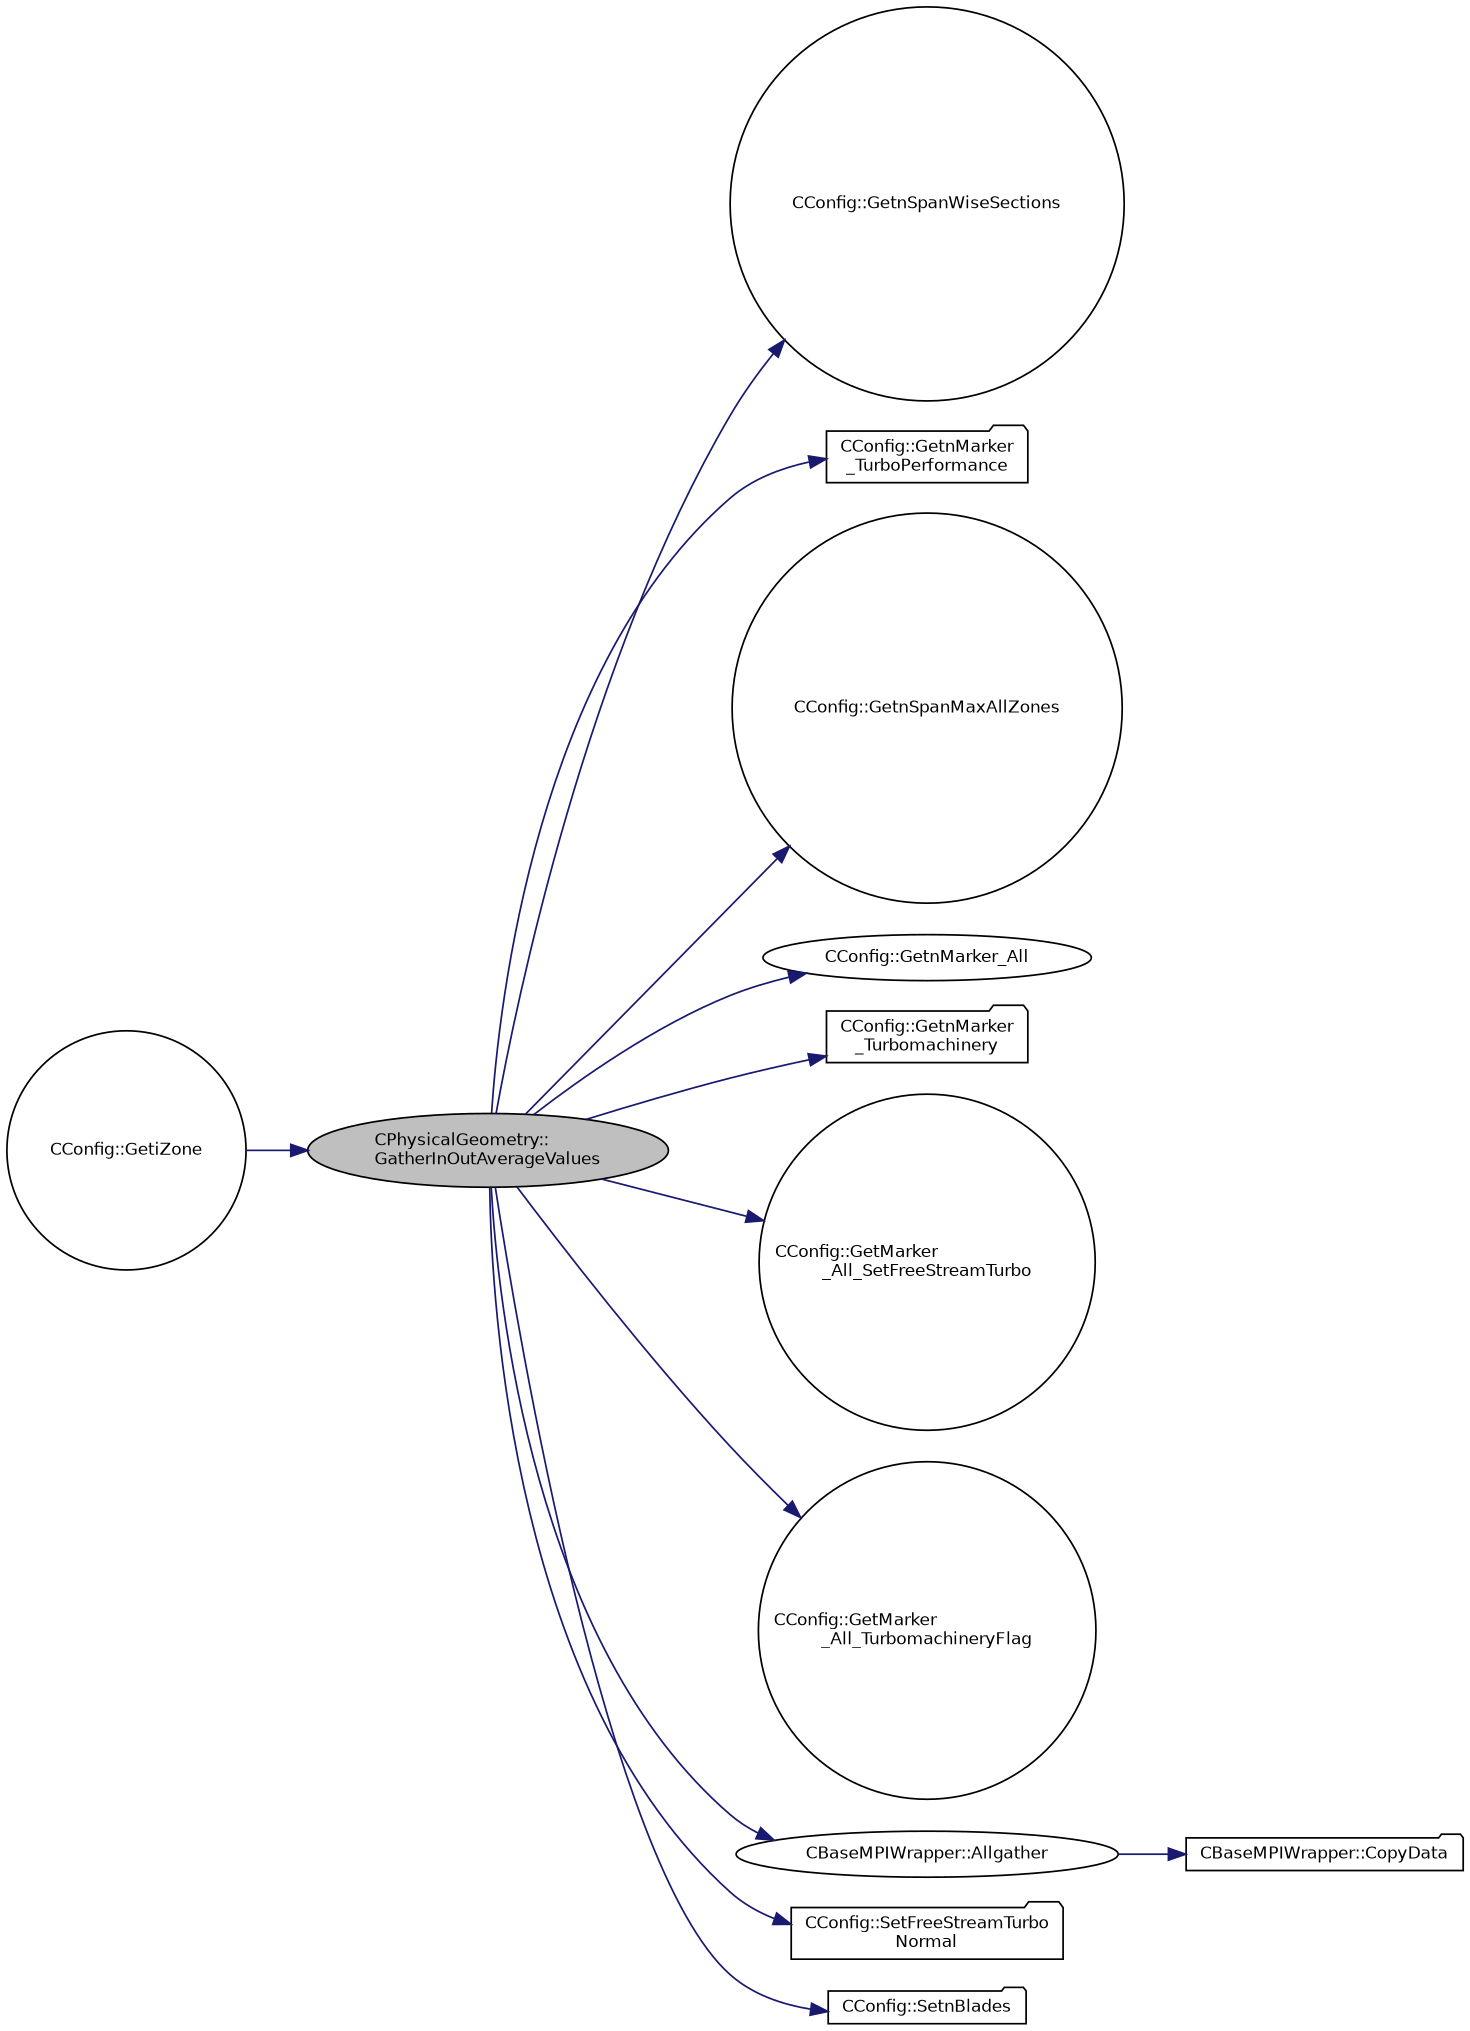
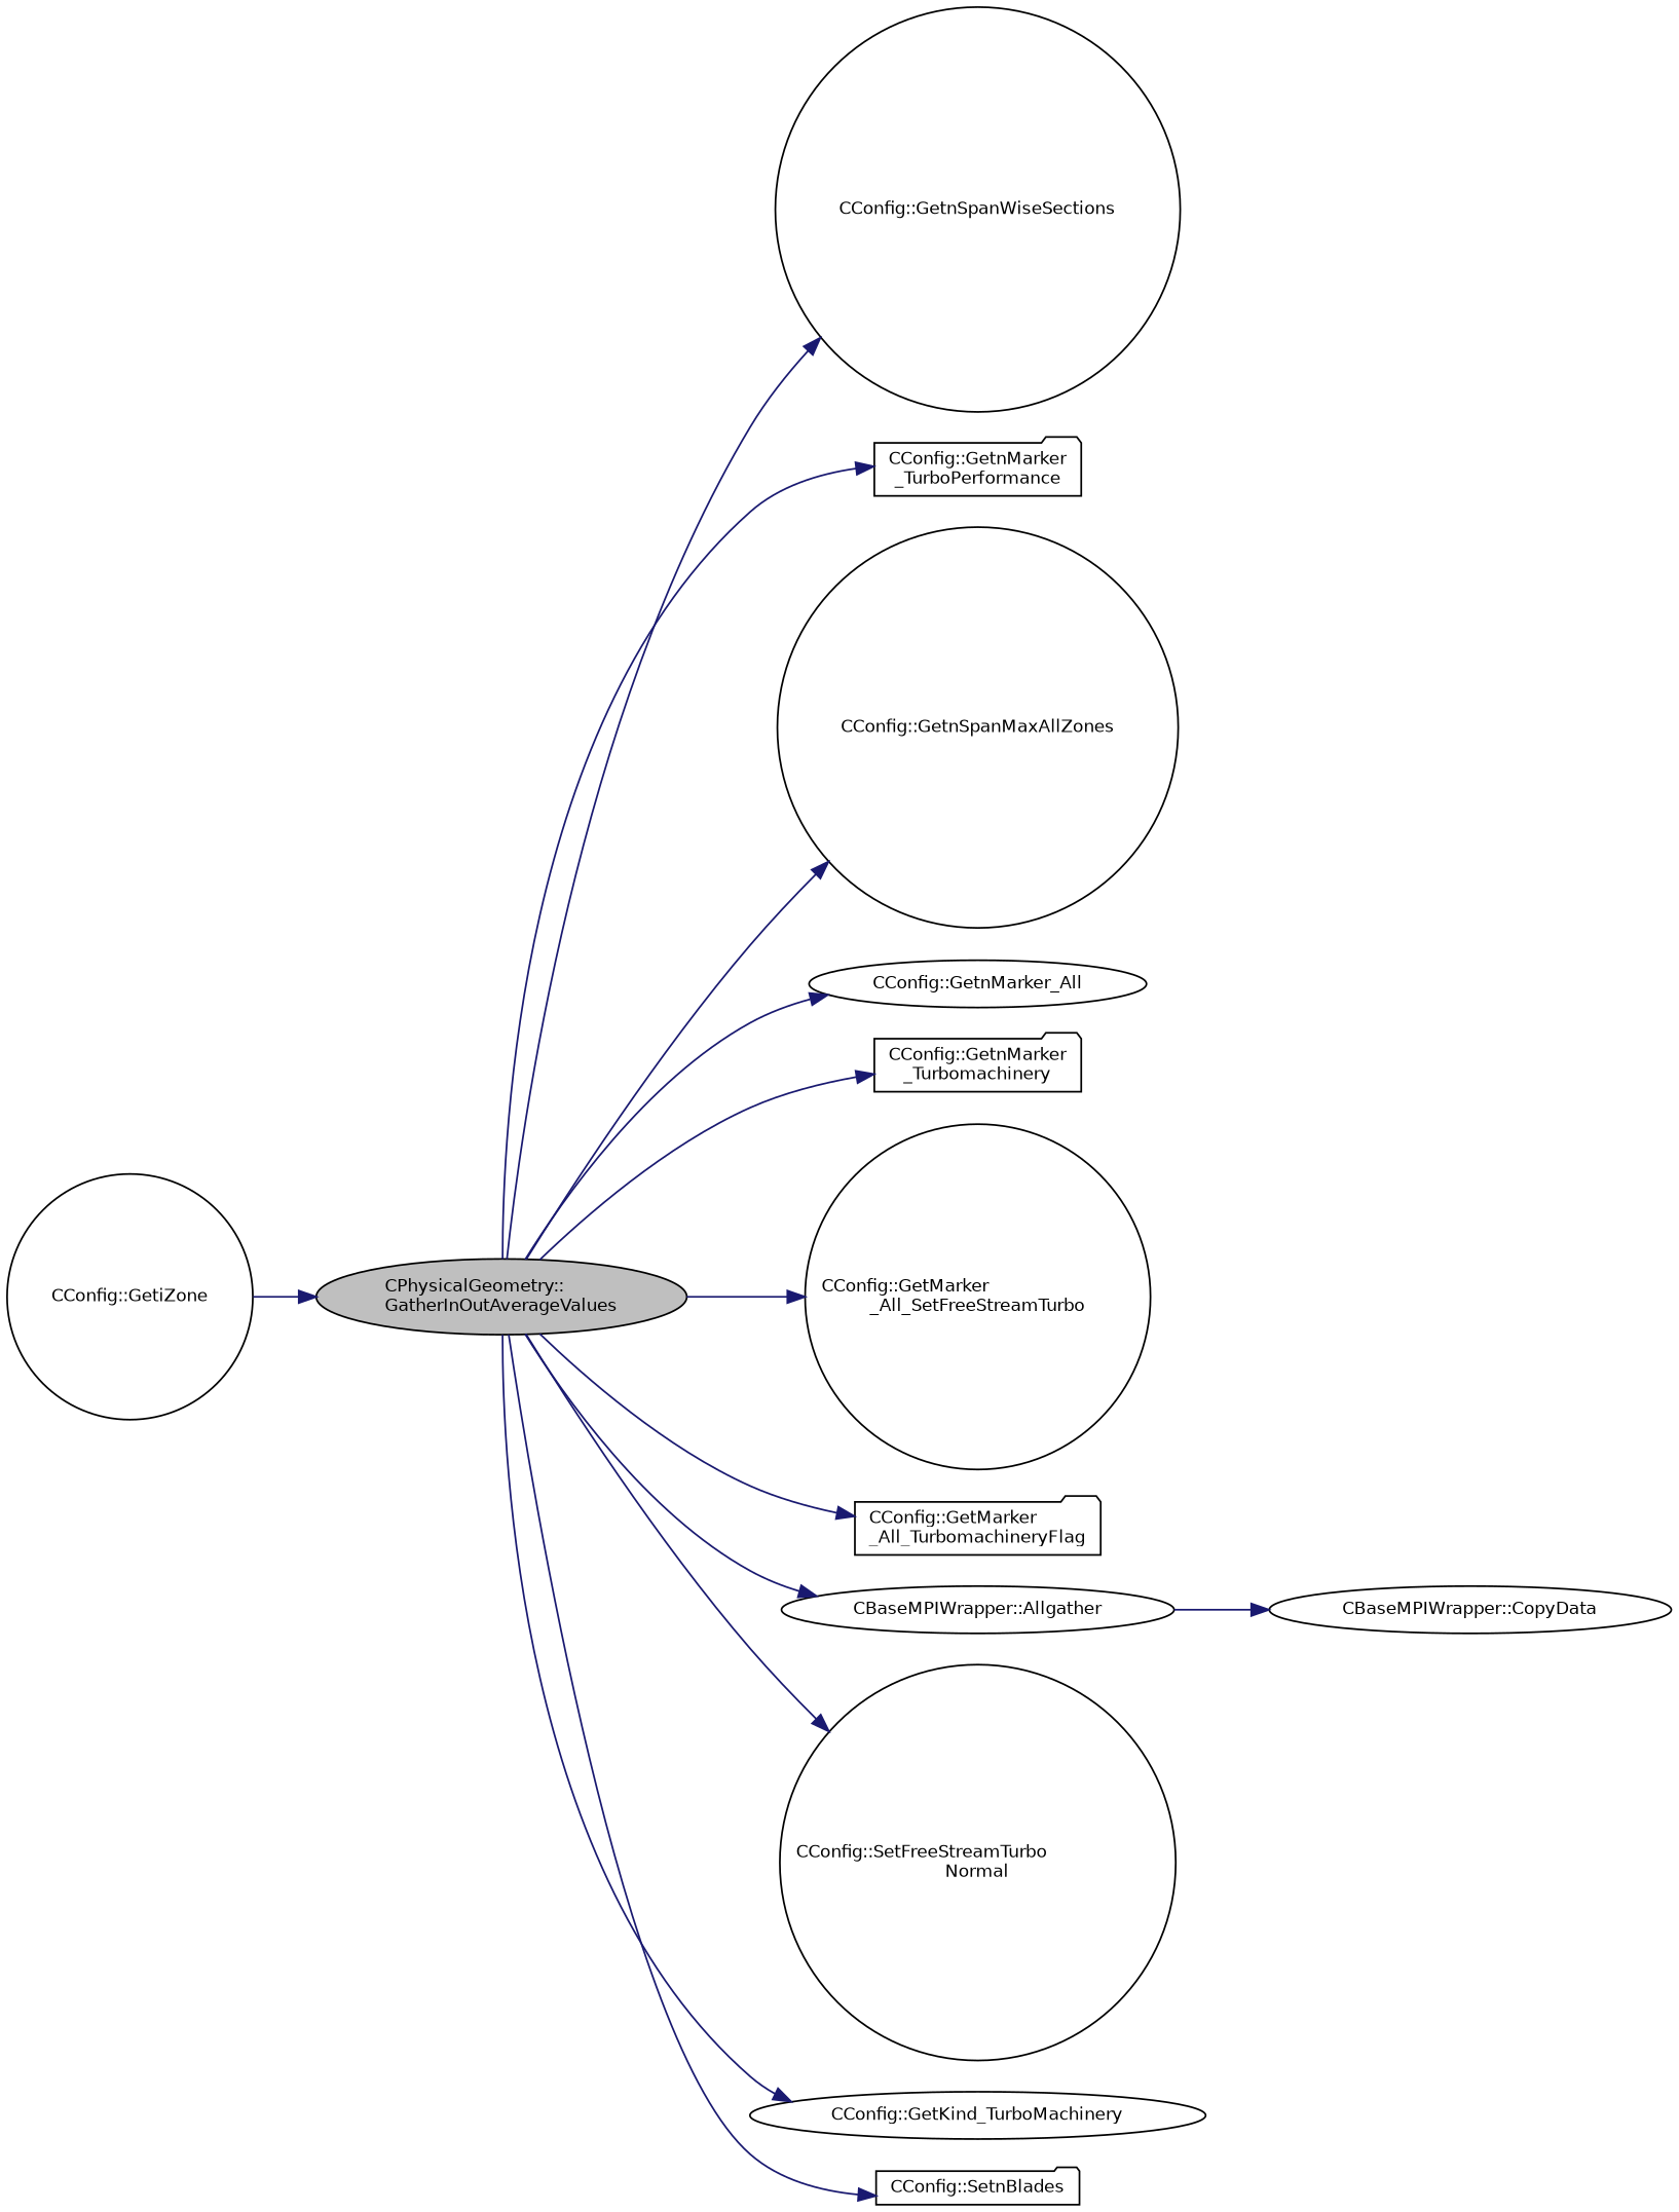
  digraph {
    rankdir=LR
    node [color=black fillcolor=white fontname=Helvetica fontsize=10 shape=circle style=filled]
    edge [color=midnightblue fontname=Helvetica fontsize=10 labelfontname=Helvetica labelfontsize=10 style=solid]
    n1 [fillcolor=grey75 fontcolor=black height=0.2 label="CPhysicalGeometry::\lGatherInOutAverageValues" shape=ellipse width=0.4]
    n2 [height=0.2 label="CConfig::GetnSpanWiseSections" width=0.4]
    n3 [height=0.2 label="CConfig::GetnMarker\l_TurboPerformance" shape=folder width=0.4]
    n4 [height=0.2 label="CConfig::GetnSpanMaxAllZones" width=0.4]
    n5 [height=0.2 label="CConfig::GetnMarker_All" shape=ellipse width=0.4]
    n6 [height=0.2 label="CConfig::GetnMarker\l_Turbomachinery" shape=folder width=0.4]
    n7 [height=0.2 label="CConfig::GetMarker\l_All_SetFreeStreamTurbo" width=0.4]
-   n8 [height=0.2 label="CConfig::GetMarker\l_All_TurbomachineryFlag" width=0.4]
+   n8 [height=0.2 label="CConfig::GetMarker\l_All_TurbomachineryFlag" shape=folder width=0.4]
    n9 [height=0.2 label="CBaseMPIWrapper::Allgather" shape=ellipse width=0.4]
-   n10 [height=0.2 label="CConfig::SetFreeStreamTurbo\lNormal" shape=folder width=0.4]
+   n10 [height=0.2 label="CConfig::SetFreeStreamTurbo\lNormal" width=0.4]
+   n11 [height=0.2 label="CConfig::GetKind_TurboMachinery" shape=ellipse width=0.4]
    n12 [height=0.2 label="CConfig::SetnBlades" shape=folder width=0.4]
-   n13 [height=0.2 label="CBaseMPIWrapper::CopyData" shape=folder width=0.4]
+   n13 [height=0.2 label="CBaseMPIWrapper::CopyData" shape=ellipse width=0.4]
    n14 [height=0.2 label="CConfig::GetiZone" width=0.4]
    n1 -> n2
    n1 -> n3
    n1 -> n4
    n1 -> n5
    n1 -> n6
    n1 -> n7
    n1 -> n8
    n1 -> n9
    n1 -> n10
+   n1 -> n11
    n1 -> n12
    n9 -> n13
    n14 -> n1
  }
